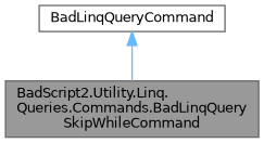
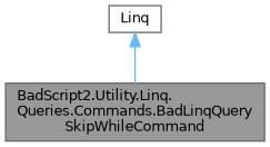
  digraph {
    node [color=gray40 fontname=Helvetica fontsize=10 shape=box style=filled]
    n1 [fillcolor=grey60 fontcolor=black height=0.2 label="BadScript2.Utility.Linq.\lQueries.Commands.BadLinqQuery\lSkipWhileCommand" width=0.4]
-   n2 [fillcolor=white height=0.2 label=BadLinqQueryCommand width=0.4]
+   n2 [fillcolor=white height=0.2 label=Linq width=0.4]
    n2 -> n1 [color=steelblue1 dir=back fontname=Helvetica fontsize=10 labelfontname=Helvetica labelfontsize=10 style=solid]
  }
